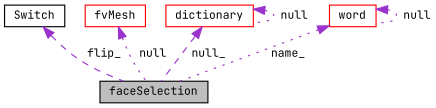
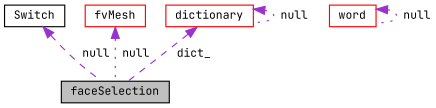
  digraph {
    fontname="JetBrains Mono"
    node [color=red fontname="JetBrains Mono" fontsize=10 shape=record]
    edge [color=darkorchid3 dir=back fontname="JetBrains Mono" fontsize=10 labelfontname=FreeSans labelfontsize=10 style=dotted]
    n1 [color=black fillcolor=grey75 fontcolor=black height=0.2 label=faceSelection style=filled width=0.4]
    n2 [color=black height=0.2 label=Switch width=0.4]
    n3 [height=0.2 label=fvMesh width=0.4]
    n4 [height=0.2 label=dictionary width=0.4]
    n5 [height=0.2 label=word width=0.4]
-   n2 -> n1 [label=" flip_" style=dashed]
+   n2 -> n1 [label=" null" style=dashed]
    n3 -> n1 [label=" null"]
-   n4 -> n1 [label=" null_" style=dashed]
+   n4 -> n1 [label=" dict_" style=dashed]
    n4 -> n4 [label=" null"]
-   n5 -> n1 [label=" name_"]
    n5 -> n5 [label=" null"]
  }
